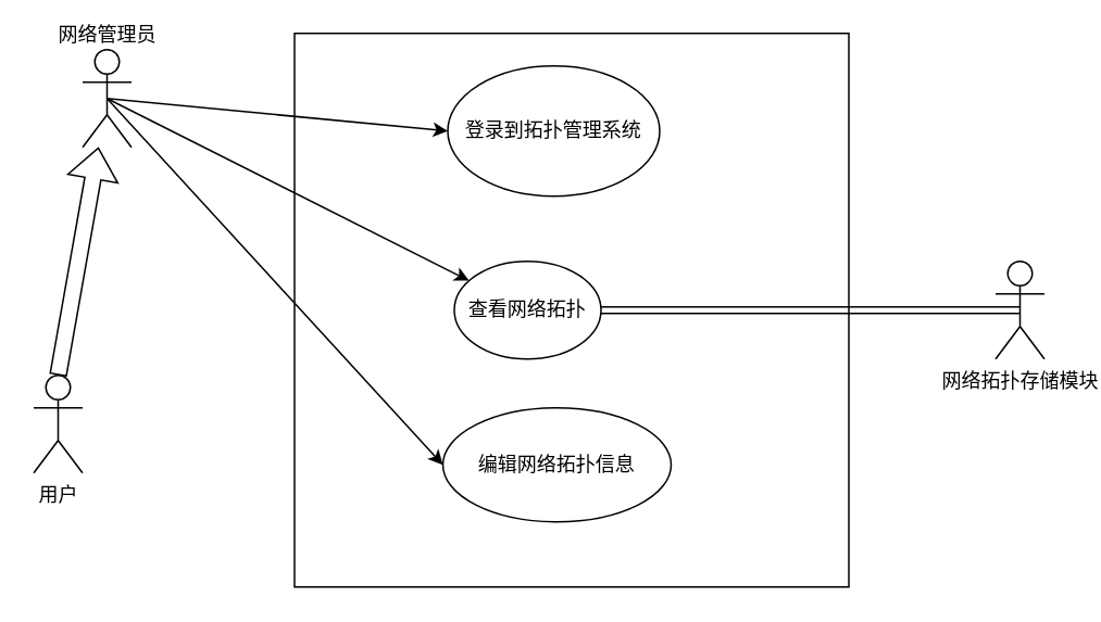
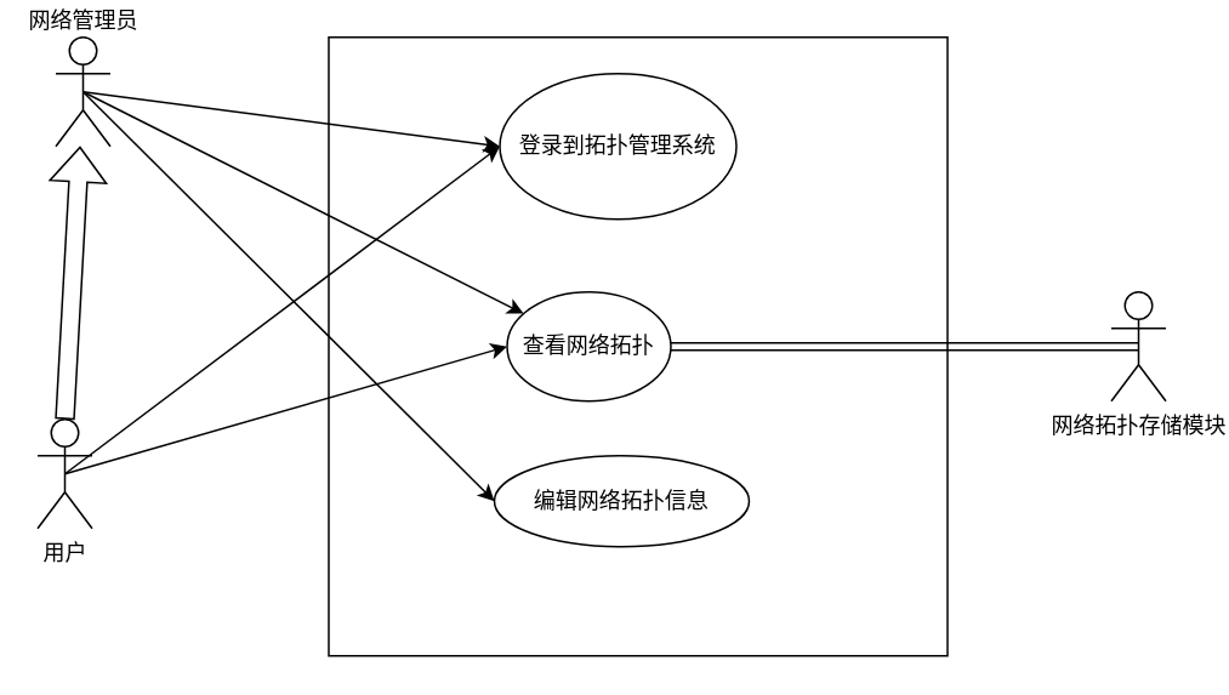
  <mxCell id="0" />
  <mxCell id="1" parent="0" />
  <mxCell id="2" value="" style="whiteSpace=wrap;html=1;aspect=fixed;" vertex="1" parent="1"><mxGeometry x="180" y="20" width="340" height="340" as="geometry" /></mxCell>
  <mxCell id="3" value="登录到拓扑管理系统" style="ellipse;whiteSpace=wrap;html=1;" vertex="1" parent="1"><mxGeometry x="274" y="40" width="130" height="80" as="geometry" /></mxCell>
  <mxCell id="4" style="edgeStyle=none;rounded=0;orthogonalLoop=1;jettySize=auto;html=1;exitX=0.5;exitY=0.5;exitDx=0;exitDy=0;exitPerimeter=0;" edge="1" parent="1" source="7" target="8"><mxGeometry relative="1" as="geometry" /></mxCell>
  <mxCell id="5" style="edgeStyle=none;rounded=0;orthogonalLoop=1;jettySize=auto;html=1;exitX=0.5;exitY=0.5;exitDx=0;exitDy=0;exitPerimeter=0;entryX=0;entryY=0.5;entryDx=0;entryDy=0;" edge="1" parent="1" source="7" target="3"><mxGeometry relative="1" as="geometry" /></mxCell>
  <mxCell id="6" style="edgeStyle=none;rounded=0;orthogonalLoop=1;jettySize=auto;html=1;exitX=0.5;exitY=0.5;exitDx=0;exitDy=0;exitPerimeter=0;entryX=0;entryY=0.5;entryDx=0;entryDy=0;labelPosition=center;verticalLabelPosition=top;align=center;verticalAlign=bottom;" edge="1" parent="1" source="7" target="11"><mxGeometry relative="1" as="geometry" /></mxCell>
- <mxCell id="7" value="网络管理员" style="shape=umlActor;verticalLabelPosition=top;verticalAlign=bottom;html=1;labelPosition=center;align=center;" vertex="1" parent="1"><mxGeometry x="50" y="30" width="30" height="60" as="geometry" /></mxCell>
+ <mxCell id="7" value="网络管理员" style="shape=umlActor;verticalLabelPosition=top;verticalAlign=bottom;html=1;labelPosition=center;align=center;" vertex="1" parent="1"><mxGeometry x="30" y="20" width="30" height="60" as="geometry" /></mxCell>
  <mxCell id="8" value="查看网络拓扑" style="ellipse;whiteSpace=wrap;html=1;" vertex="1" parent="1"><mxGeometry x="278" y="160" width="90" height="60" as="geometry" /></mxCell>
  <mxCell id="9" style="edgeStyle=none;rounded=0;orthogonalLoop=1;jettySize=auto;html=1;exitX=0.5;exitY=0.5;exitDx=0;exitDy=0;exitPerimeter=0;entryX=1;entryY=0.5;entryDx=0;entryDy=0;shape=link;" edge="1" parent="1" source="10" target="8"><mxGeometry relative="1" as="geometry" /></mxCell>
  <mxCell id="10" value="网络拓扑存储模块" style="shape=umlActor;verticalLabelPosition=bottom;verticalAlign=top;html=1;" vertex="1" parent="1"><mxGeometry x="610" y="160" width="30" height="60" as="geometry" /></mxCell>
- <mxCell id="11" value="编辑网络拓扑信息" style="ellipse;whiteSpace=wrap;html=1;" vertex="1" parent="1"><mxGeometry x="271" y="250" width="140" height="70" as="geometry" /></mxCell>
+ <mxCell id="11" value="编辑网络拓扑信息" style="ellipse;whiteSpace=wrap;html=1;" vertex="1" parent="1"><mxGeometry x="271" y="250" width="140" height="50" as="geometry" /></mxCell>
+ <mxCell id="12" style="edgeStyle=none;rounded=0;orthogonalLoop=1;jettySize=auto;html=1;exitX=0.5;exitY=0.5;exitDx=0;exitDy=0;exitPerimeter=0;entryX=0;entryY=0.5;entryDx=0;entryDy=0;" edge="1" parent="1" source="15" target="3"><mxGeometry relative="1" as="geometry" /></mxCell>
+ <mxCell id="13" style="edgeStyle=none;rounded=0;orthogonalLoop=1;jettySize=auto;html=1;exitX=0.5;exitY=0.5;exitDx=0;exitDy=0;exitPerimeter=0;entryX=0;entryY=0.5;entryDx=0;entryDy=0;" edge="1" parent="1" source="15" target="8"><mxGeometry relative="1" as="geometry" /></mxCell>
  <mxCell id="14" style="edgeStyle=none;shape=flexArrow;rounded=0;orthogonalLoop=1;jettySize=auto;html=1;exitX=0.5;exitY=0;exitDx=0;exitDy=0;exitPerimeter=0;" edge="1" parent="1" source="15" target="7"><mxGeometry relative="1" as="geometry" /></mxCell>
  <mxCell id="15" value="用户" style="shape=umlActor;verticalLabelPosition=bottom;verticalAlign=top;html=1;" vertex="1" parent="1"><mxGeometry x="20" y="230" width="30" height="60" as="geometry" /></mxCell>
